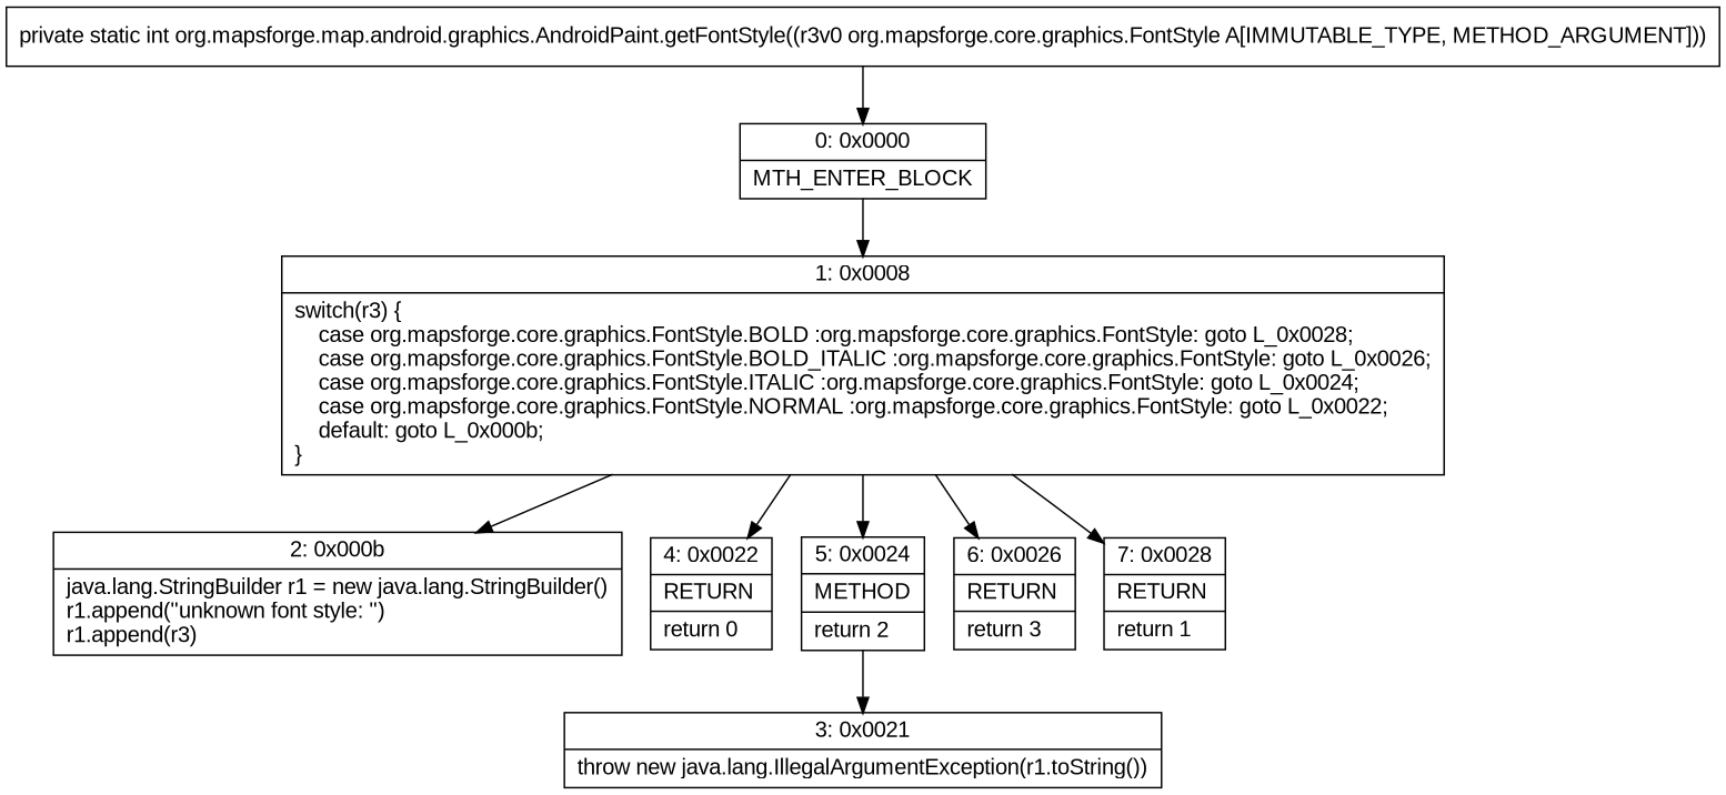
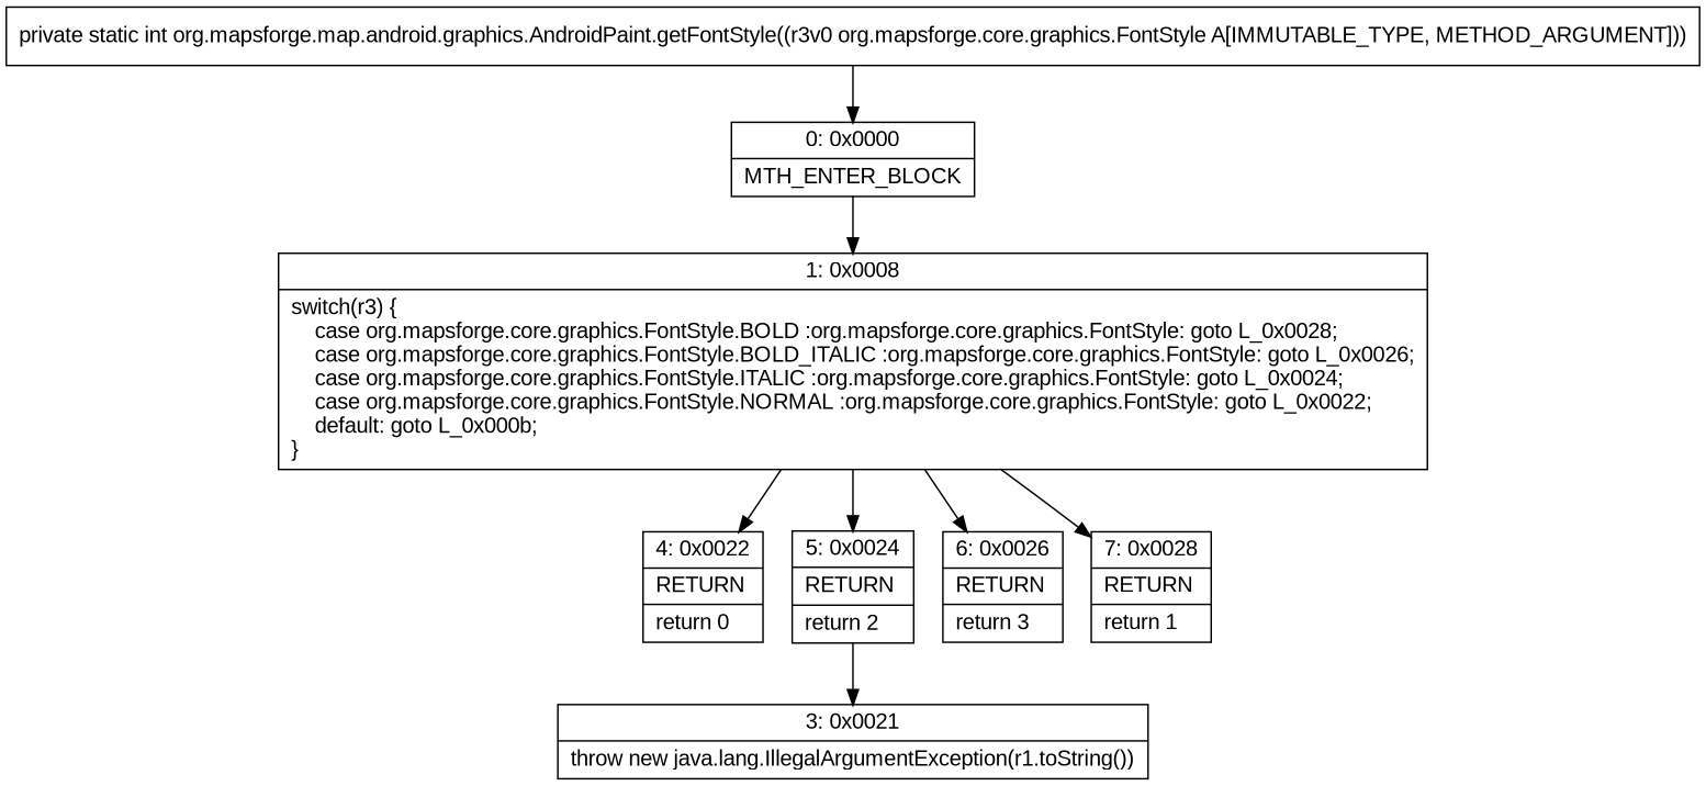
  digraph {
    fontname="Liberation Sans"
    node [fontname="Liberation Sans" shape=record]
    edge [fontname="Liberation Sans"]
    n1 [label="{0\:\ 0x0000|MTH_ENTER_BLOCK\l}"]
    n2 [label="{1\:\ 0x0008|switch(r3) \{\l    case org.mapsforge.core.graphics.FontStyle.BOLD :org.mapsforge.core.graphics.FontStyle: goto L_0x0028;\l    case org.mapsforge.core.graphics.FontStyle.BOLD_ITALIC :org.mapsforge.core.graphics.FontStyle: goto L_0x0026;\l    case org.mapsforge.core.graphics.FontStyle.ITALIC :org.mapsforge.core.graphics.FontStyle: goto L_0x0024;\l    case org.mapsforge.core.graphics.FontStyle.NORMAL :org.mapsforge.core.graphics.FontStyle: goto L_0x0022;\l    default: goto L_0x000b;\l\}\l}"]
-   n3 [label="{2\:\ 0x000b|java.lang.StringBuilder r1 = new java.lang.StringBuilder()\lr1.append(\"unknown font style: \")\lr1.append(r3)\l}"]
    n4 [label="{4\:\ 0x0022|RETURN\l|return 0\l}"]
-   n5 [label="{5\:\ 0x0024|METHOD\l|return 2\l}"]
+   n5 [label="{5\:\ 0x0024|RETURN\l|return 2\l}"]
    n6 [label="{6\:\ 0x0026|RETURN\l|return 3\l}"]
    n7 [label="{7\:\ 0x0028|RETURN\l|return 1\l}"]
    n8 [label="{3\:\ 0x0021|throw new java.lang.IllegalArgumentException(r1.toString())\l}"]
    n9 [label="{private static int org.mapsforge.map.android.graphics.AndroidPaint.getFontStyle((r3v0 org.mapsforge.core.graphics.FontStyle A[IMMUTABLE_TYPE, METHOD_ARGUMENT])) }"]
    n1 -> n2
-   n2 -> n3
    n2 -> n4
    n2 -> n5
    n2 -> n6
    n2 -> n7
    n5 -> n8
    n9 -> n1
  }
